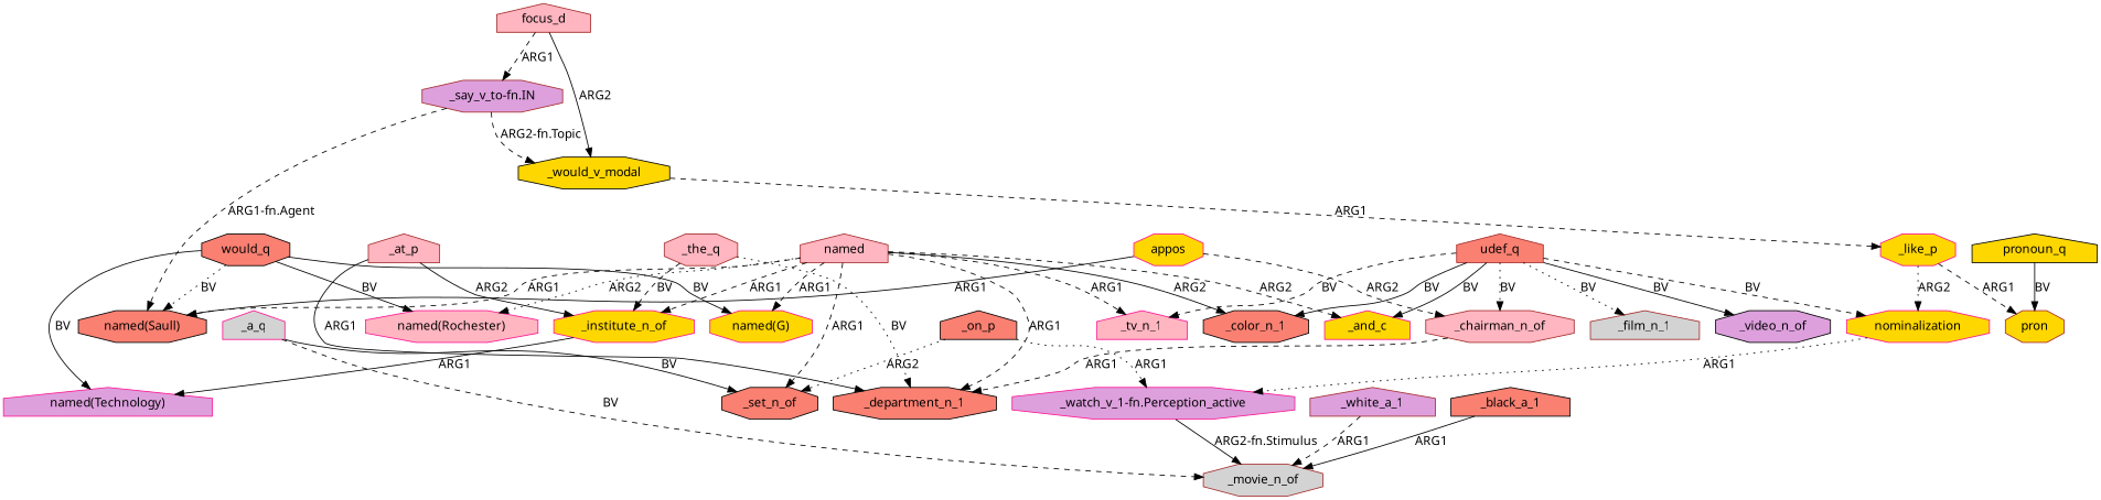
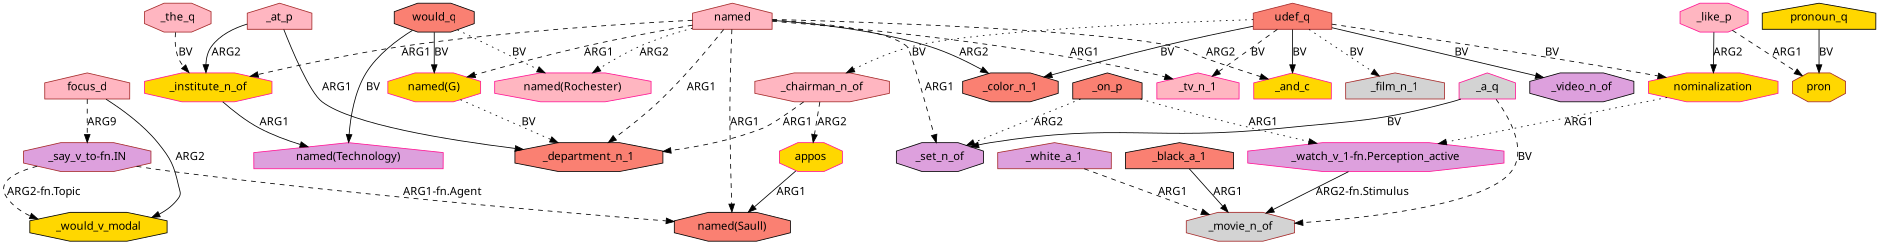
  digraph {
    fontname="Noto Sans"
    node [color=brown fillcolor=gold fontname="Noto Sans" shape=octagon style=filled]
    edge [fontname="Noto Sans" style=dashed]
    "_say_v_to-fn.IN" [fillcolor=plum]
    _would_v_modal [color=black]
    "named(Saull)" [color=black fillcolor=salmon]
-   _like_p [color=deeppink]
+   _like_p [color=deeppink fillcolor=lightpink]
    nominalization [color=deeppink]
    pron
    n7 [color=black fillcolor=salmon label=would_q]
    "named(Rochester)" [color=deeppink fillcolor=lightpink]
    "named(G)" [color=deeppink]
    "named(Technology)" [color=deeppink fillcolor=plum shape=house]
    focus_d [fillcolor=lightpink shape=house]
    _a_q [color=deeppink fillcolor=lightgrey shape=house]
    _movie_n_of [fillcolor=lightgrey]
-   _set_n_of [color=black fillcolor=salmon]
+   _set_n_of [color=black fillcolor=plum]
    _institute_n_of [color=deeppink]
    _the_q [fillcolor=lightpink]
    _department_n_1 [color=black fillcolor=salmon]
    _on_p [color=black fillcolor=salmon shape=house]
    "_watch_v_1-fn.Perception_active" [color=deeppink fillcolor=plum]
    n20 [fillcolor=lightpink label=named shape=house]
    _tv_n_1 [color=deeppink fillcolor=lightpink shape=house]
    _color_n_1 [color=black fillcolor=salmon]
    _and_c [color=deeppink shape=house]
    _at_p [fillcolor=lightpink shape=house]
    udef_q [fillcolor=salmon shape=house]
    _chairman_n_of [fillcolor=lightpink]
    _film_n_1 [fillcolor=lightgrey shape=house]
    _video_n_of [color=black fillcolor=plum]
    _white_a_1 [fillcolor=plum shape=house]
    pronoun_q [color=black shape=house]
    appos [color=deeppink]
    _black_a_1 [color=black fillcolor=salmon shape=house]
    "_say_v_to-fn.IN" -> _would_v_modal [label="ARG2-fn.Topic"]
    "_say_v_to-fn.IN" -> "named(Saull)" [label="ARG1-fn.Agent"]
-   _would_v_modal -> _like_p [label=ARG1]
-   _like_p -> nominalization [label=ARG2 style=dotted]
+   _like_p -> nominalization [label=ARG2 style=solid]
    _like_p -> pron [label=ARG1]
    nominalization -> "_watch_v_1-fn.Perception_active" [label=ARG1 style=dotted]
-   n7 -> "named(Saull)" [label=BV style=dotted]
-   n7 -> "named(Rochester)" [label=BV style=solid]
+   n7 -> "named(Rochester)" [label=BV style=dotted]
    n7 -> "named(G)" [label=BV style=solid]
    n7 -> "named(Technology)" [label=BV style=solid]
-   focus_d -> "_say_v_to-fn.IN" [label=ARG1]
+   focus_d -> "_say_v_to-fn.IN" [label=ARG9]
    focus_d -> _would_v_modal [label=ARG2 style=solid]
    _a_q -> _movie_n_of [label=BV]
    _a_q -> _set_n_of [label=BV style=solid]
    _institute_n_of -> "named(Technology)" [label=ARG1 style=solid]
    _the_q -> _institute_n_of [label=BV]
-   _the_q -> _department_n_1 [label=BV style=dotted]
+   "named(G)" -> _department_n_1 [label=BV style=dotted]
    _on_p -> _set_n_of [label=ARG2 style=dotted]
    _on_p -> "_watch_v_1-fn.Perception_active" [label=ARG1 style=dotted]
    "_watch_v_1-fn.Perception_active" -> _movie_n_of [label="ARG2-fn.Stimulus" style=solid]
    n20 -> "named(Saull)" [label=ARG1]
    n20 -> "named(Rochester)" [label=ARG2 style=dotted]
    n20 -> "named(G)" [label=ARG1]
    n20 -> _set_n_of [label=ARG1]
    n20 -> _institute_n_of [label=ARG1]
    n20 -> _department_n_1 [label=ARG1]
    n20 -> _tv_n_1 [label=ARG1]
    n20 -> _color_n_1 [label=ARG2 style=solid]
    n20 -> _and_c [label=ARG2]
    _at_p -> _institute_n_of [label=ARG2 style=solid]
    _at_p -> _department_n_1 [label=ARG1 style=solid]
    udef_q -> nominalization [label=BV]
    udef_q -> _tv_n_1 [label=BV]
    udef_q -> _color_n_1 [label=BV style=solid]
    udef_q -> _and_c [label=BV style=solid]
    udef_q -> _chairman_n_of [label=BV style=dotted]
    udef_q -> _film_n_1 [label=BV style=dotted]
    udef_q -> _video_n_of [label=BV style=solid]
    _chairman_n_of -> _department_n_1 [label=ARG1]
    _white_a_1 -> _movie_n_of [label=ARG1]
    pronoun_q -> pron [label=BV style=solid]
    appos -> "named(Saull)" [label=ARG1 style=solid]
-   appos -> _chairman_n_of [label=ARG2]
+   _chairman_n_of -> appos [label=ARG2]
    _black_a_1 -> _movie_n_of [label=ARG1 style=solid]
  }
